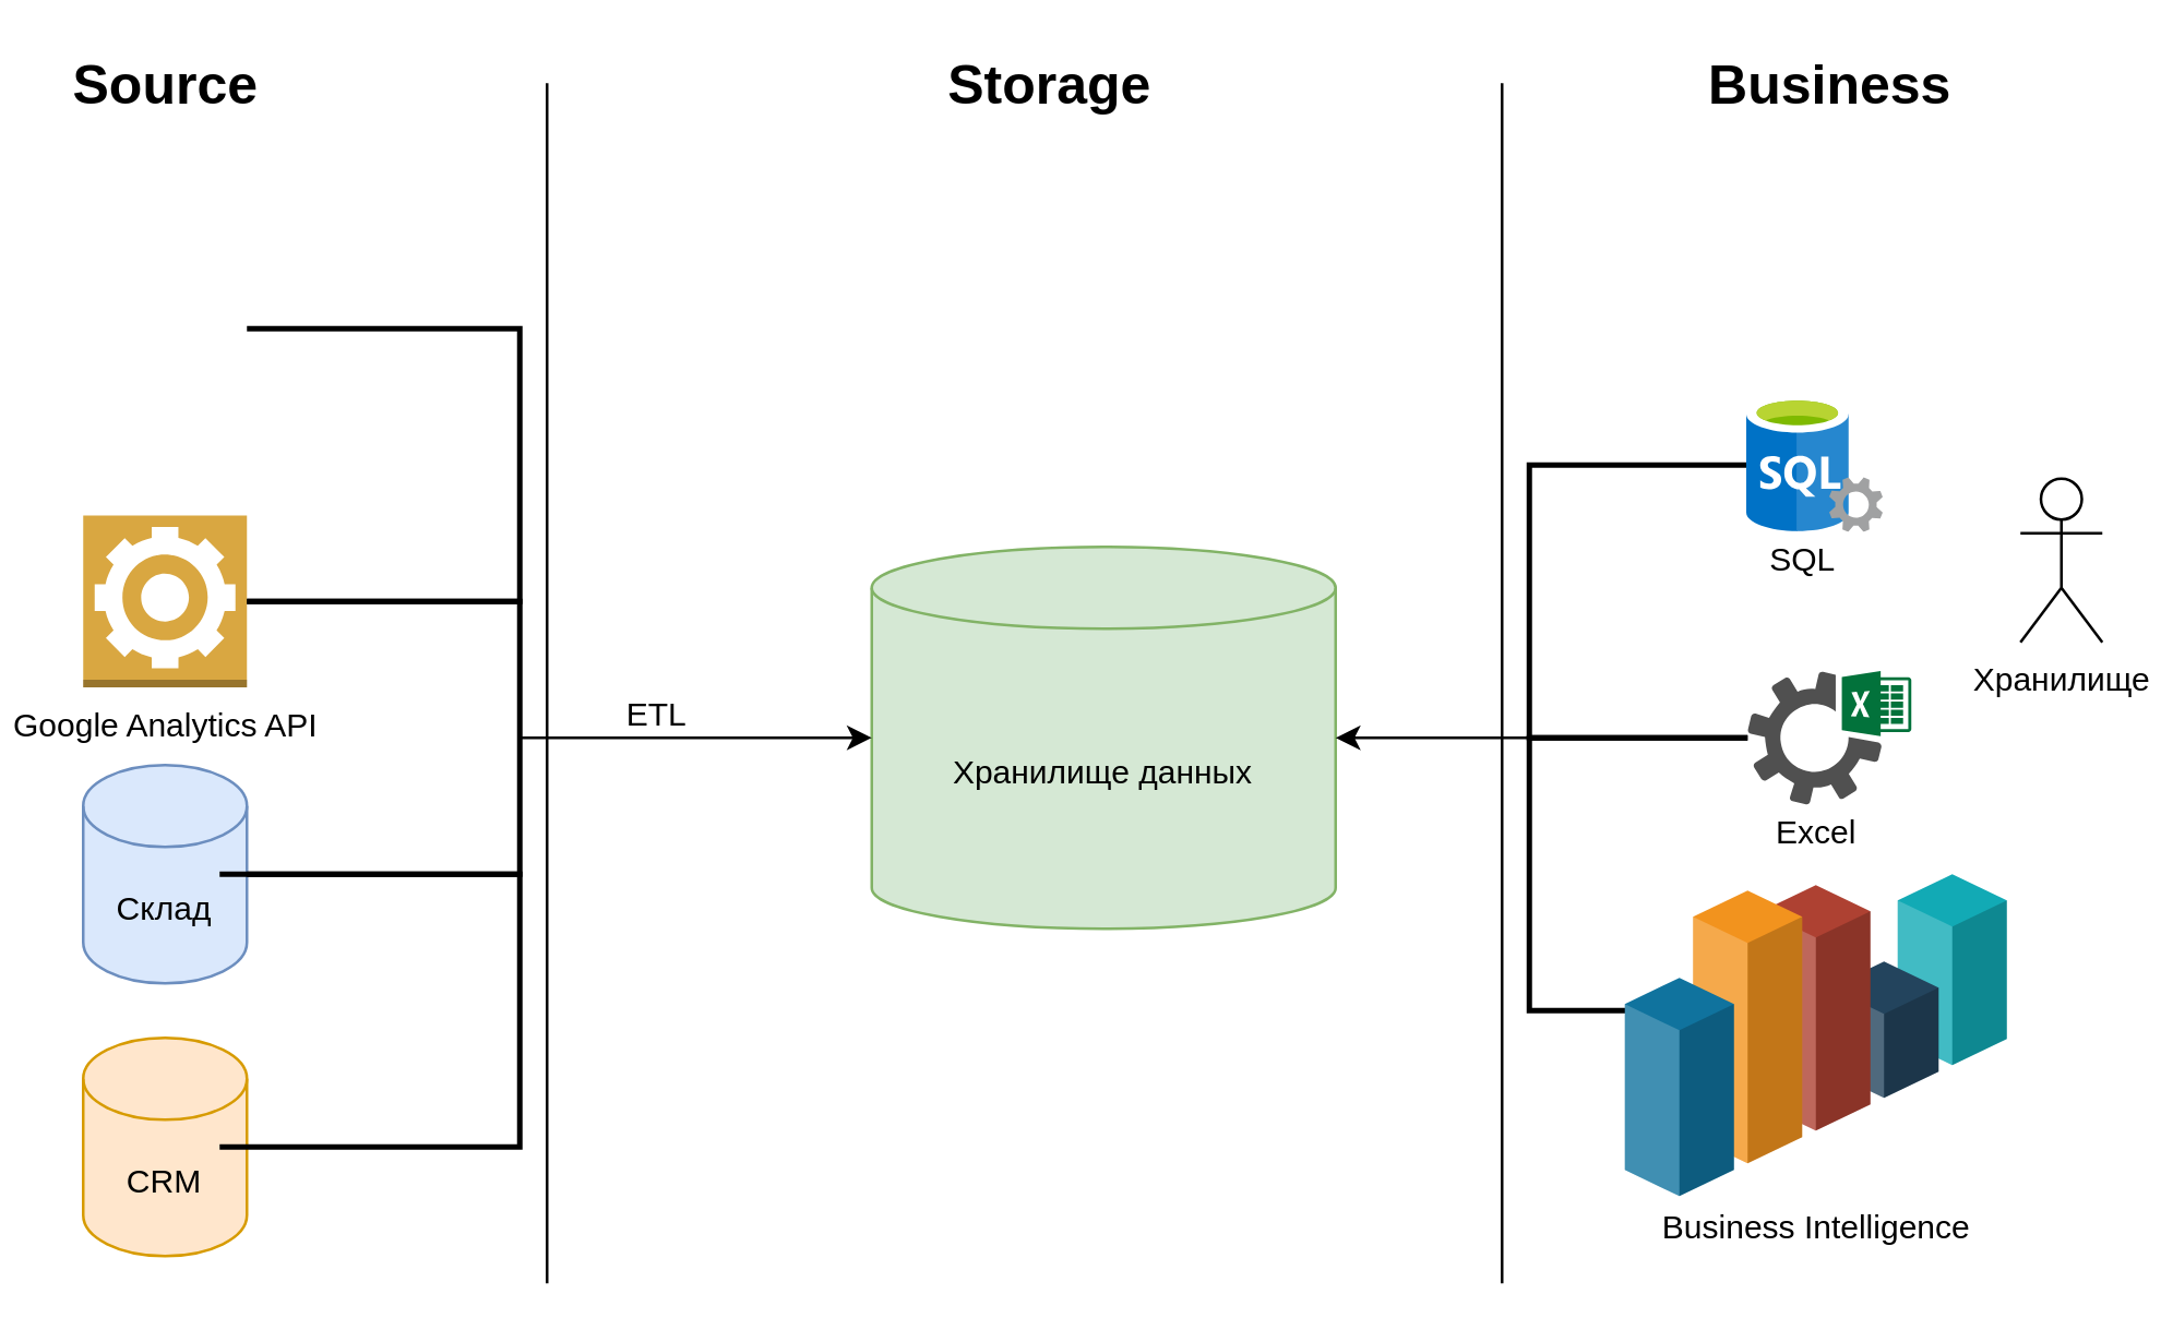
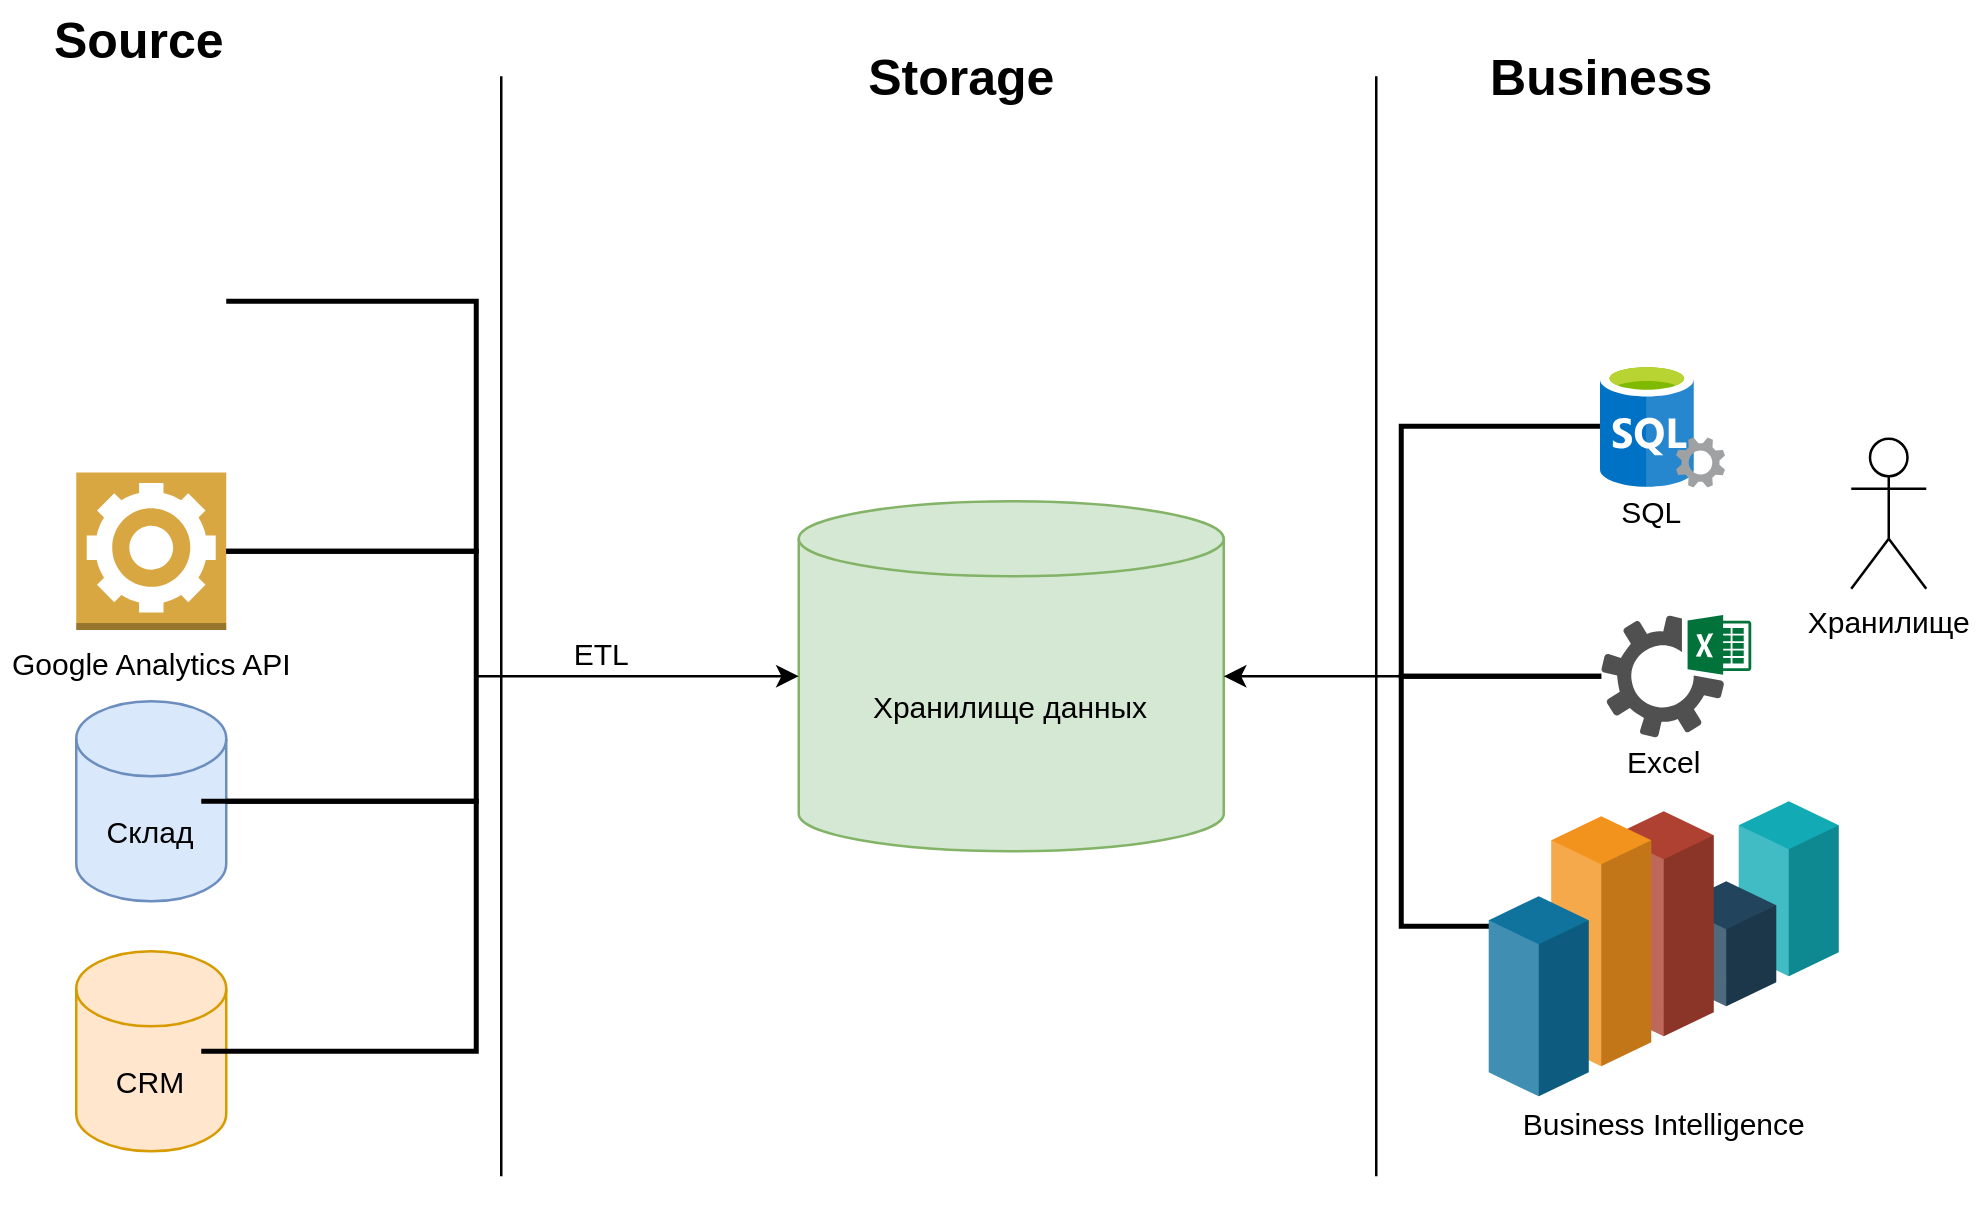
  <mxCell id="0" />
  <mxCell id="1" parent="0" />
  <mxCell id="2" value="Хранилище данных" style="shape=cylinder3;whiteSpace=wrap;html=1;boundedLbl=1;backgroundOutline=1;size=15;fillColor=#d5e8d4;strokeColor=#82b366;" vertex="1" parent="1"><mxGeometry x="319" y="200" width="170" height="140" as="geometry" /></mxCell>
  <mxCell id="3" value="Склад" style="shape=cylinder3;whiteSpace=wrap;html=1;boundedLbl=1;backgroundOutline=1;size=15;fillColor=#dae8fc;strokeColor=#6c8ebf;" vertex="1" parent="1"><mxGeometry x="30" y="280" width="60" height="80" as="geometry" /></mxCell>
  <mxCell id="4" value="CRM" style="shape=cylinder3;whiteSpace=wrap;html=1;boundedLbl=1;backgroundOutline=1;size=15;fillColor=#ffe6cc;strokeColor=#d79b00;" vertex="1" parent="1"><mxGeometry x="30" y="380" width="60" height="80" as="geometry" /></mxCell>
  <mxCell id="5" value="Google Analytics API" style="outlineConnect=0;dashed=0;verticalLabelPosition=bottom;verticalAlign=top;align=center;html=1;shape=mxgraph.aws3.worker;fillColor=#D9A741;gradientColor=none;" vertex="1" parent="1"><mxGeometry x="30" y="188.5" width="60" height="63" as="geometry" /></mxCell>
  <mxCell id="6" value="" style="strokeWidth=2;html=1;shape=mxgraph.flowchart.annotation_1;align=left;pointerEvents=1;rotation=-180;" vertex="1" parent="1"><mxGeometry x="90" y="120" width="100" height="100" as="geometry" /></mxCell>
  <mxCell id="7" value="" style="strokeWidth=2;html=1;shape=mxgraph.flowchart.annotation_1;align=left;pointerEvents=1;rotation=-180;" vertex="1" parent="1"><mxGeometry x="90" y="220" width="100" height="100" as="geometry" /></mxCell>
  <mxCell id="8" value="" style="strokeWidth=2;html=1;shape=mxgraph.flowchart.annotation_1;align=left;pointerEvents=1;rotation=-180;" vertex="1" parent="1"><mxGeometry x="80" y="320" width="110" height="100" as="geometry" /></mxCell>
  <mxCell id="9" value="" style="endArrow=classic;html=1;rounded=0;exitX=0;exitY=0.5;exitDx=0;exitDy=0;exitPerimeter=0;" edge="1" parent="1" source="7" target="2"><mxGeometry width="50" height="50" relative="1" as="geometry"><mxPoint x="360" y="260" as="sourcePoint" /><mxPoint x="590" y="320" as="targetPoint" /></mxGeometry></mxCell>
  <mxCell id="10" value="ETL" style="text;html=1;align=center;verticalAlign=middle;resizable=0;points=[];autosize=1;strokeColor=none;fillColor=none;" vertex="1" parent="1"><mxGeometry x="220" y="251.5" width="40" height="20" as="geometry" /></mxCell>
  <mxCell id="11" value="" style="strokeWidth=2;html=1;shape=mxgraph.flowchart.annotation_1;align=left;pointerEvents=1;rotation=0;" vertex="1" parent="1"><mxGeometry x="560" y="170" width="80" height="100" as="geometry" /></mxCell>
  <mxCell id="12" value="" style="strokeWidth=2;html=1;shape=mxgraph.flowchart.annotation_1;align=left;pointerEvents=1;rotation=0;" vertex="1" parent="1"><mxGeometry x="560" y="270" width="80" height="100" as="geometry" /></mxCell>
  <mxCell id="13" value="" style="sketch=0;pointerEvents=1;shadow=0;dashed=0;html=1;strokeColor=none;fillColor=#505050;labelPosition=center;verticalLabelPosition=bottom;verticalAlign=top;outlineConnect=0;align=center;shape=mxgraph.office.services.excel_services;" vertex="1" parent="1"><mxGeometry x="640" y="245.5" width="60" height="49" as="geometry" /></mxCell>
  <mxCell id="14" value="" style="sketch=0;aspect=fixed;html=1;points=[];align=center;image;fontSize=12;image=img/lib/mscae/SQL_Servers.svg;" vertex="1" parent="1"><mxGeometry x="640" y="145" width="50" height="50" as="geometry" /></mxCell>
  <mxCell id="15" value="" style="endArrow=classic;html=1;rounded=0;entryX=1;entryY=0.5;entryDx=0;entryDy=0;entryPerimeter=0;exitX=0;exitY=0;exitDx=0;exitDy=0;exitPerimeter=0;" edge="1" parent="1" source="12" target="2"><mxGeometry width="50" height="50" relative="1" as="geometry"><mxPoint x="450" y="260" as="sourcePoint" /><mxPoint x="500" y="210" as="targetPoint" /></mxGeometry></mxCell>
  <mxCell id="16" value="" style="verticalLabelPosition=bottom;verticalAlign=top;html=1;shape=mxgraph.infographic.shadedCube;isoAngle=15;fillColor=#12AAB5;strokeColor=none;shadow=0;" vertex="1" parent="1"><mxGeometry x="695" y="320" width="40" height="70" as="geometry" /></mxCell>
  <mxCell id="17" value="" style="verticalLabelPosition=bottom;verticalAlign=top;html=1;shape=mxgraph.infographic.shadedCube;isoAngle=15;fillColor=#23445D;strokeColor=none;shadow=0;" vertex="1" parent="1"><mxGeometry x="670" y="352" width="40" height="50" as="geometry" /></mxCell>
  <mxCell id="18" value="" style="verticalLabelPosition=bottom;verticalAlign=top;html=1;shape=mxgraph.infographic.shadedCube;isoAngle=15;fillColor=#AE4132;strokeColor=none;shadow=0;" vertex="1" parent="1"><mxGeometry x="645" y="324" width="40" height="90" as="geometry" /></mxCell>
  <mxCell id="19" value="" style="verticalLabelPosition=bottom;verticalAlign=top;html=1;shape=mxgraph.infographic.shadedCube;isoAngle=15;fillColor=#F2931E;strokeColor=none;shadow=0;" vertex="1" parent="1"><mxGeometry x="620" y="326" width="40" height="100" as="geometry" /></mxCell>
  <mxCell id="20" value="" style="verticalLabelPosition=bottom;verticalAlign=top;html=1;shape=mxgraph.infographic.shadedCube;isoAngle=15;fillColor=#10739E;strokeColor=none;shadow=0;" vertex="1" parent="1"><mxGeometry x="595" y="358" width="40" height="80" as="geometry" /></mxCell>
  <mxCell id="21" value="" style="endArrow=none;html=1;rounded=0;" edge="1" parent="1"><mxGeometry width="50" height="50" relative="1" as="geometry"><mxPoint x="550" y="470" as="sourcePoint" /><mxPoint x="550" y="30" as="targetPoint" /></mxGeometry></mxCell>
  <mxCell id="22" value="" style="endArrow=none;html=1;rounded=0;" edge="1" parent="1"><mxGeometry width="50" height="50" relative="1" as="geometry"><mxPoint x="200" y="470" as="sourcePoint" /><mxPoint x="200" y="30" as="targetPoint" /></mxGeometry></mxCell>
- <mxCell id="23" value="&lt;font size=&quot;1&quot; style=&quot;&quot;&gt;&lt;b style=&quot;font-size: 20px;&quot;&gt;Source&lt;/b&gt;&lt;/font&gt;" style="text;html=1;align=center;verticalAlign=middle;resizable=0;points=[];autosize=1;strokeColor=none;fillColor=none;" vertex="1" parent="1"><mxGeometry x="20" y="20" width="80" height="20" as="geometry" /></mxCell>
+ <mxCell id="23" value="&lt;font size=&quot;1&quot; style=&quot;&quot;&gt;&lt;b style=&quot;font-size: 20px;&quot;&gt;Source&lt;/b&gt;&lt;/font&gt;" style="text;html=1;align=center;verticalAlign=middle;resizable=0;points=[];autosize=1;strokeColor=none;fillColor=none;" vertex="1" parent="1"><mxGeometry x="15" y="5" width="80" height="20" as="geometry" /></mxCell>
  <mxCell id="24" value="&lt;font size=&quot;1&quot; style=&quot;&quot;&gt;&lt;b style=&quot;font-size: 20px;&quot;&gt;Storage&lt;/b&gt;&lt;/font&gt;" style="text;html=1;align=center;verticalAlign=middle;resizable=0;points=[];autosize=1;strokeColor=none;fillColor=none;" vertex="1" parent="1"><mxGeometry x="339" y="20" width="90" height="20" as="geometry" /></mxCell>
- <mxCell id="25" value="&lt;span style=&quot;font-size: 20px;&quot;&gt;&lt;b&gt;Business&lt;/b&gt;&lt;/span&gt;" style="text;html=1;align=center;verticalAlign=middle;resizable=0;points=[];autosize=1;strokeColor=none;fillColor=none;" vertex="1" parent="1"><mxGeometry x="620" y="20" width="100" height="20" as="geometry" /></mxCell>
+ <mxCell id="25" value="&lt;span style=&quot;font-size: 20px;&quot;&gt;&lt;b&gt;Business&lt;/b&gt;&lt;/span&gt;" style="text;html=1;align=center;verticalAlign=middle;resizable=0;points=[];autosize=1;strokeColor=none;fillColor=none;" vertex="1" parent="1"><mxGeometry x="590" y="20" width="100" height="20" as="geometry" /></mxCell>
  <mxCell id="26" value="SQL" style="text;html=1;align=center;verticalAlign=middle;resizable=0;points=[];autosize=1;strokeColor=none;fillColor=none;" vertex="1" parent="1"><mxGeometry x="640" y="195" width="40" height="20" as="geometry" /></mxCell>
  <mxCell id="27" value="Excel" style="text;html=1;align=center;verticalAlign=middle;resizable=0;points=[];autosize=1;strokeColor=none;fillColor=none;" vertex="1" parent="1"><mxGeometry x="645" y="294.5" width="40" height="20" as="geometry" /></mxCell>
  <mxCell id="28" value="Business Intelligence" style="text;html=1;align=center;verticalAlign=middle;resizable=0;points=[];autosize=1;strokeColor=none;fillColor=none;" vertex="1" parent="1"><mxGeometry x="600" y="440" width="130" height="20" as="geometry" /></mxCell>
  <mxCell id="29" value="Хранилище" style="shape=umlActor;verticalLabelPosition=bottom;verticalAlign=top;html=1;outlineConnect=0;fontSize=12;" vertex="1" parent="1"><mxGeometry x="740" y="175" width="30" height="60" as="geometry" /></mxCell>
